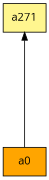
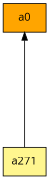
  digraph {
    rankdir=BT
    ranksep=2.0
    fontname="Open Sans"
    node [shape=record style=filled fontname="Open Sans"]
    n1 [fillcolor=khaki1 label="{a271}"]
    n2 [fillcolor=orange label="{a0}"]
-   n2 -> n1 [fontname="Open Sans"]
+   n1 -> n2 [fontname="Open Sans"]
  }
